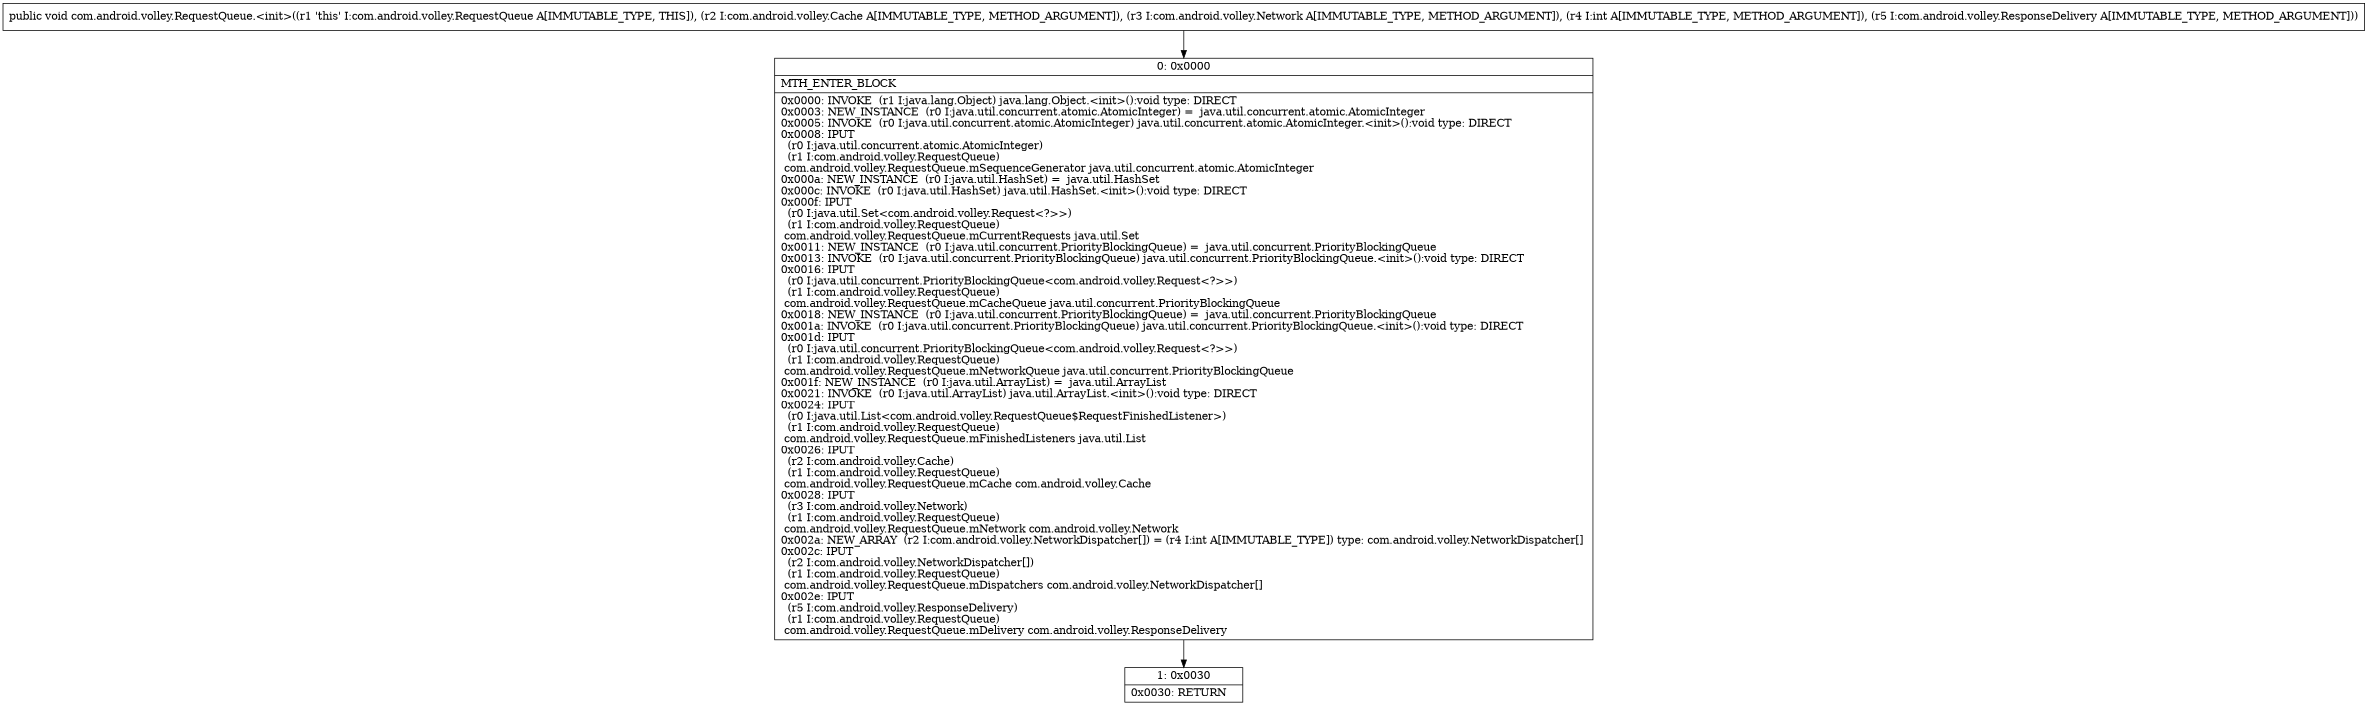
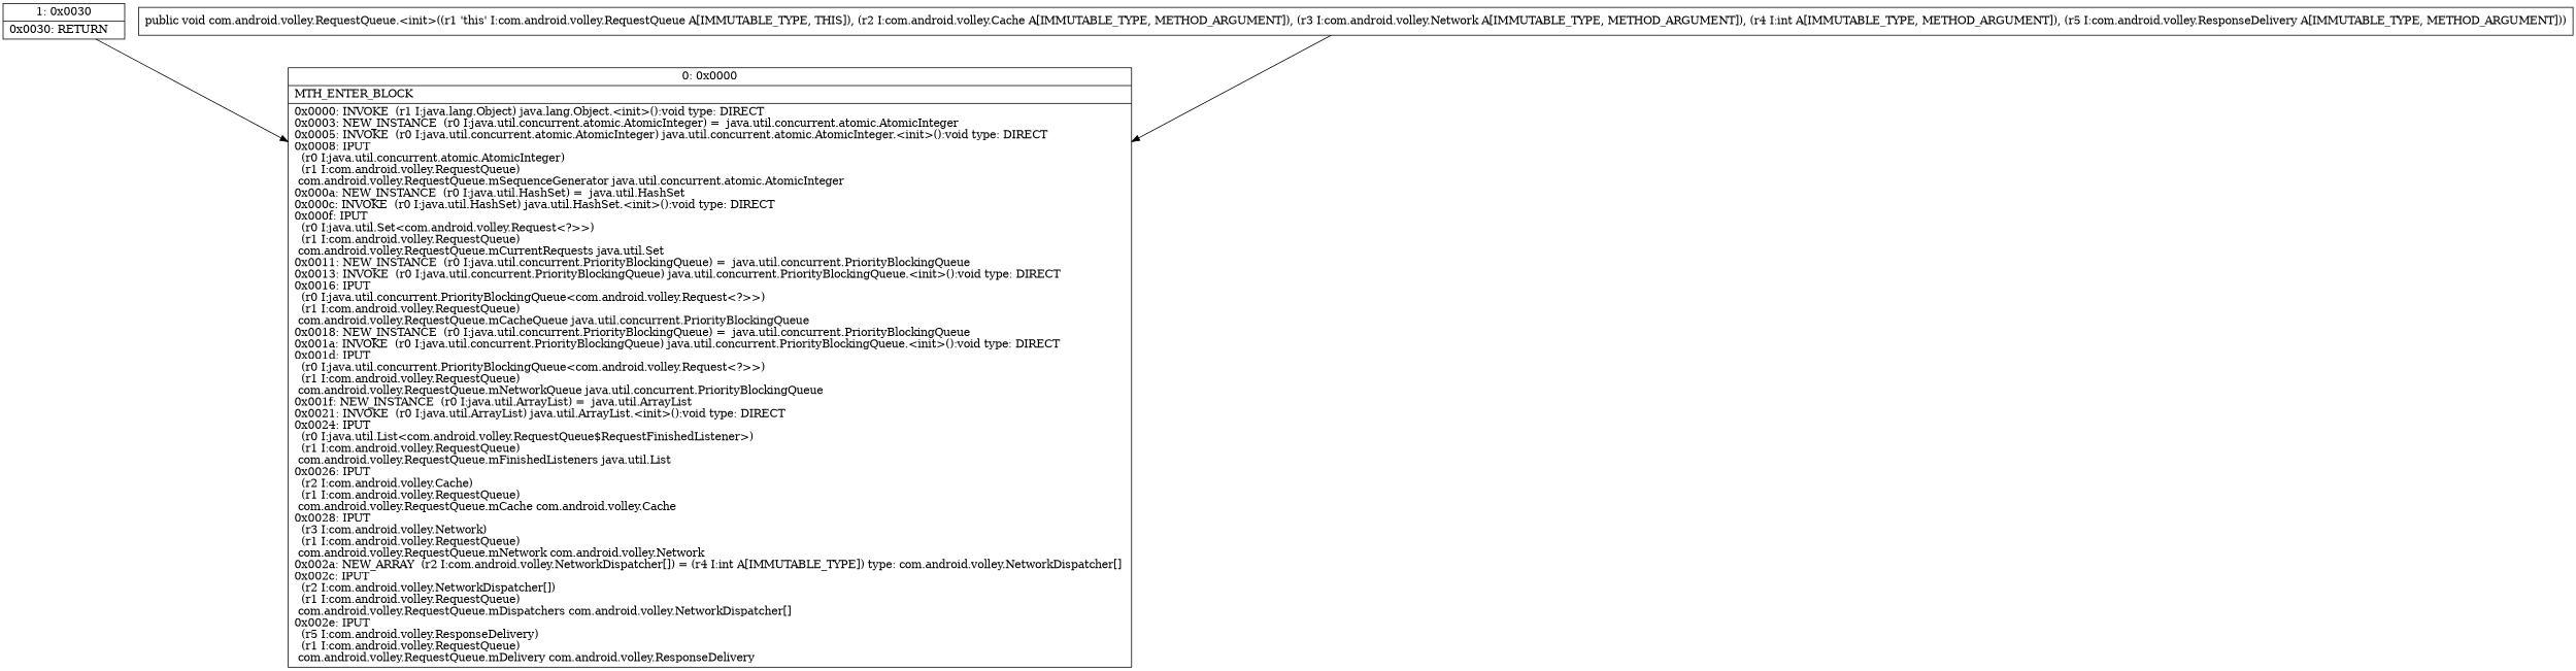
  digraph {
    node [shape=record]
    n1 [label="{0\:\ 0x0000|MTH_ENTER_BLOCK\l|0x0000: INVOKE  (r1 I:java.lang.Object) java.lang.Object.\<init\>():void type: DIRECT \l0x0003: NEW_INSTANCE  (r0 I:java.util.concurrent.atomic.AtomicInteger) =  java.util.concurrent.atomic.AtomicInteger \l0x0005: INVOKE  (r0 I:java.util.concurrent.atomic.AtomicInteger) java.util.concurrent.atomic.AtomicInteger.\<init\>():void type: DIRECT \l0x0008: IPUT  \l  (r0 I:java.util.concurrent.atomic.AtomicInteger)\l  (r1 I:com.android.volley.RequestQueue)\l com.android.volley.RequestQueue.mSequenceGenerator java.util.concurrent.atomic.AtomicInteger \l0x000a: NEW_INSTANCE  (r0 I:java.util.HashSet) =  java.util.HashSet \l0x000c: INVOKE  (r0 I:java.util.HashSet) java.util.HashSet.\<init\>():void type: DIRECT \l0x000f: IPUT  \l  (r0 I:java.util.Set\<com.android.volley.Request\<?\>\>)\l  (r1 I:com.android.volley.RequestQueue)\l com.android.volley.RequestQueue.mCurrentRequests java.util.Set \l0x0011: NEW_INSTANCE  (r0 I:java.util.concurrent.PriorityBlockingQueue) =  java.util.concurrent.PriorityBlockingQueue \l0x0013: INVOKE  (r0 I:java.util.concurrent.PriorityBlockingQueue) java.util.concurrent.PriorityBlockingQueue.\<init\>():void type: DIRECT \l0x0016: IPUT  \l  (r0 I:java.util.concurrent.PriorityBlockingQueue\<com.android.volley.Request\<?\>\>)\l  (r1 I:com.android.volley.RequestQueue)\l com.android.volley.RequestQueue.mCacheQueue java.util.concurrent.PriorityBlockingQueue \l0x0018: NEW_INSTANCE  (r0 I:java.util.concurrent.PriorityBlockingQueue) =  java.util.concurrent.PriorityBlockingQueue \l0x001a: INVOKE  (r0 I:java.util.concurrent.PriorityBlockingQueue) java.util.concurrent.PriorityBlockingQueue.\<init\>():void type: DIRECT \l0x001d: IPUT  \l  (r0 I:java.util.concurrent.PriorityBlockingQueue\<com.android.volley.Request\<?\>\>)\l  (r1 I:com.android.volley.RequestQueue)\l com.android.volley.RequestQueue.mNetworkQueue java.util.concurrent.PriorityBlockingQueue \l0x001f: NEW_INSTANCE  (r0 I:java.util.ArrayList) =  java.util.ArrayList \l0x0021: INVOKE  (r0 I:java.util.ArrayList) java.util.ArrayList.\<init\>():void type: DIRECT \l0x0024: IPUT  \l  (r0 I:java.util.List\<com.android.volley.RequestQueue$RequestFinishedListener\>)\l  (r1 I:com.android.volley.RequestQueue)\l com.android.volley.RequestQueue.mFinishedListeners java.util.List \l0x0026: IPUT  \l  (r2 I:com.android.volley.Cache)\l  (r1 I:com.android.volley.RequestQueue)\l com.android.volley.RequestQueue.mCache com.android.volley.Cache \l0x0028: IPUT  \l  (r3 I:com.android.volley.Network)\l  (r1 I:com.android.volley.RequestQueue)\l com.android.volley.RequestQueue.mNetwork com.android.volley.Network \l0x002a: NEW_ARRAY  (r2 I:com.android.volley.NetworkDispatcher[]) = (r4 I:int A[IMMUTABLE_TYPE]) type: com.android.volley.NetworkDispatcher[] \l0x002c: IPUT  \l  (r2 I:com.android.volley.NetworkDispatcher[])\l  (r1 I:com.android.volley.RequestQueue)\l com.android.volley.RequestQueue.mDispatchers com.android.volley.NetworkDispatcher[] \l0x002e: IPUT  \l  (r5 I:com.android.volley.ResponseDelivery)\l  (r1 I:com.android.volley.RequestQueue)\l com.android.volley.RequestQueue.mDelivery com.android.volley.ResponseDelivery \l}"]
    n2 [label="{1\:\ 0x0030|0x0030: RETURN   \l}"]
    n3 [label="{public void com.android.volley.RequestQueue.\<init\>((r1 'this' I:com.android.volley.RequestQueue A[IMMUTABLE_TYPE, THIS]), (r2 I:com.android.volley.Cache A[IMMUTABLE_TYPE, METHOD_ARGUMENT]), (r3 I:com.android.volley.Network A[IMMUTABLE_TYPE, METHOD_ARGUMENT]), (r4 I:int A[IMMUTABLE_TYPE, METHOD_ARGUMENT]), (r5 I:com.android.volley.ResponseDelivery A[IMMUTABLE_TYPE, METHOD_ARGUMENT])) }"]
-   n1 -> n2
+   n2 -> n1
    n3 -> n1
  }
